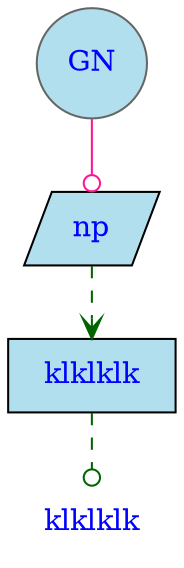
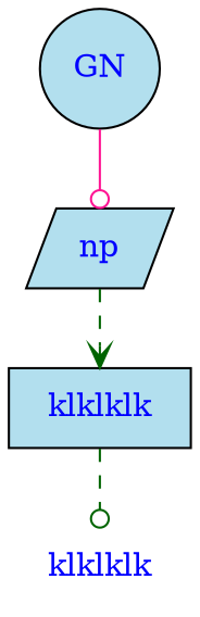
  digraph {
    node [fillcolor=lightblue2 fontcolor=blue color=gray40 style=filled]
    edge [arrowhead=odot color=darkgreen fontcolor=blue minlen=1 style=dashed]
    n1 [height=0.50 label=klklklk shape=plaintext width=0.83 style=""]
    n2 [color=black height=0.50 label=klklklk shape=box width=1.14]
    n3 [color=black height=0.50 label=np shape=parallelogram width=0.75]
-   n4 [arrowhead=doubleoctagon height=0.50 label=GN width=0.75 shape=circle]
+   n4 [arrowhead=doubleoctagon color=black height=0.50 label=GN width=0.75 shape=circle]
    n2 -> n1
    n3 -> n2 [arrowhead=vee]
    n4 -> n3 [color=deeppink shape=normal style=solid]
  }
